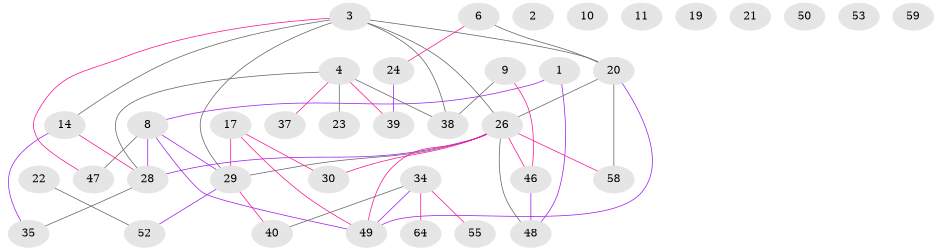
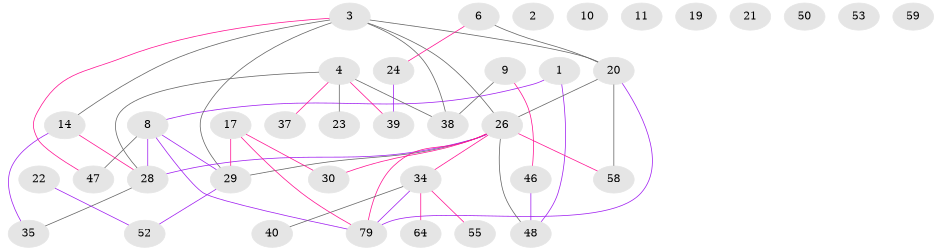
  graph {
    node [color=gray90 style=filled]
    edge [color=gray40]
    8 [super="+27+54"]
    29 [super="+36+37"]
    28 [super="+42+60"]
    47
-   49
+   49 [label=79]
    1
    48
    2
    3 [super="+13+43"]
    14
    20 [super="+69+70"]
    26 [super="+41"]
    38 [super="+57"]
    35 [super="+51"]
    58
    30 [super="+32"]
    34 [super="+62+44"]
    52
    40
    4 [super="+67+73+5+12+18+15"]
    23
    n22 [label=37]
    39
    6 [super="+7"]
    24 [super="+31"]
    9 [super="+16"]
    46 [super="+61"]
    10
    11
    17 [super="+25"]
    19
    21
    22
    64 [super="+75"]
    n35 [label=55]
    50
    53
    59
    8 -- 29 [color=purple weight=2]
    8 -- 28 [color=purple]
    8 -- 47
    8 -- 49 [color=purple]
    29 -- 52 [color=purple]
-   29 -- 40 [color=deeppink]
    28 -- 35
    1 -- 8 [color=purple]
    1 -- 48 [color=purple]
    3 -- 29
    3 -- 47 [color=deeppink]
    3 -- 14
    3 -- 20
    3 -- 26
    3 -- 38
    14 -- 28 [color=deeppink]
    14 -- 35 [color=purple]
    20 -- 49 [color=purple]
    20 -- 26
    20 -- 58
    26 -- 29 [weight=2]
    26 -- 28 [color=purple]
    26 -- 49 [color=deeppink]
    26 -- 48
    26 -- 58 [color=deeppink]
    26 -- 30 [color=deeppink]
-   26 -- 46 [color=deeppink]
+   26 -- 34 [color=deeppink]
    34 -- 49 [color=purple]
    34 -- 40
    34 -- 64 [color=deeppink]
    34 -- n35 [color=deeppink]
    4 -- 28
    4 -- 38 [weight=2]
    4 -- 23
    4 -- n22 [color=deeppink]
    4 -- 39 [color=deeppink]
    6 -- 20
    6 -- 24 [color=deeppink]
    24 -- 39 [color=purple]
    9 -- 38
    9 -- 46 [color=deeppink]
    46 -- 48 [color=purple]
    17 -- 29 [color=deeppink]
    17 -- 49 [color=deeppink]
    17 -- 30 [color=deeppink]
-   22 -- 52
+   22 -- 52 [color=purple]
  }
